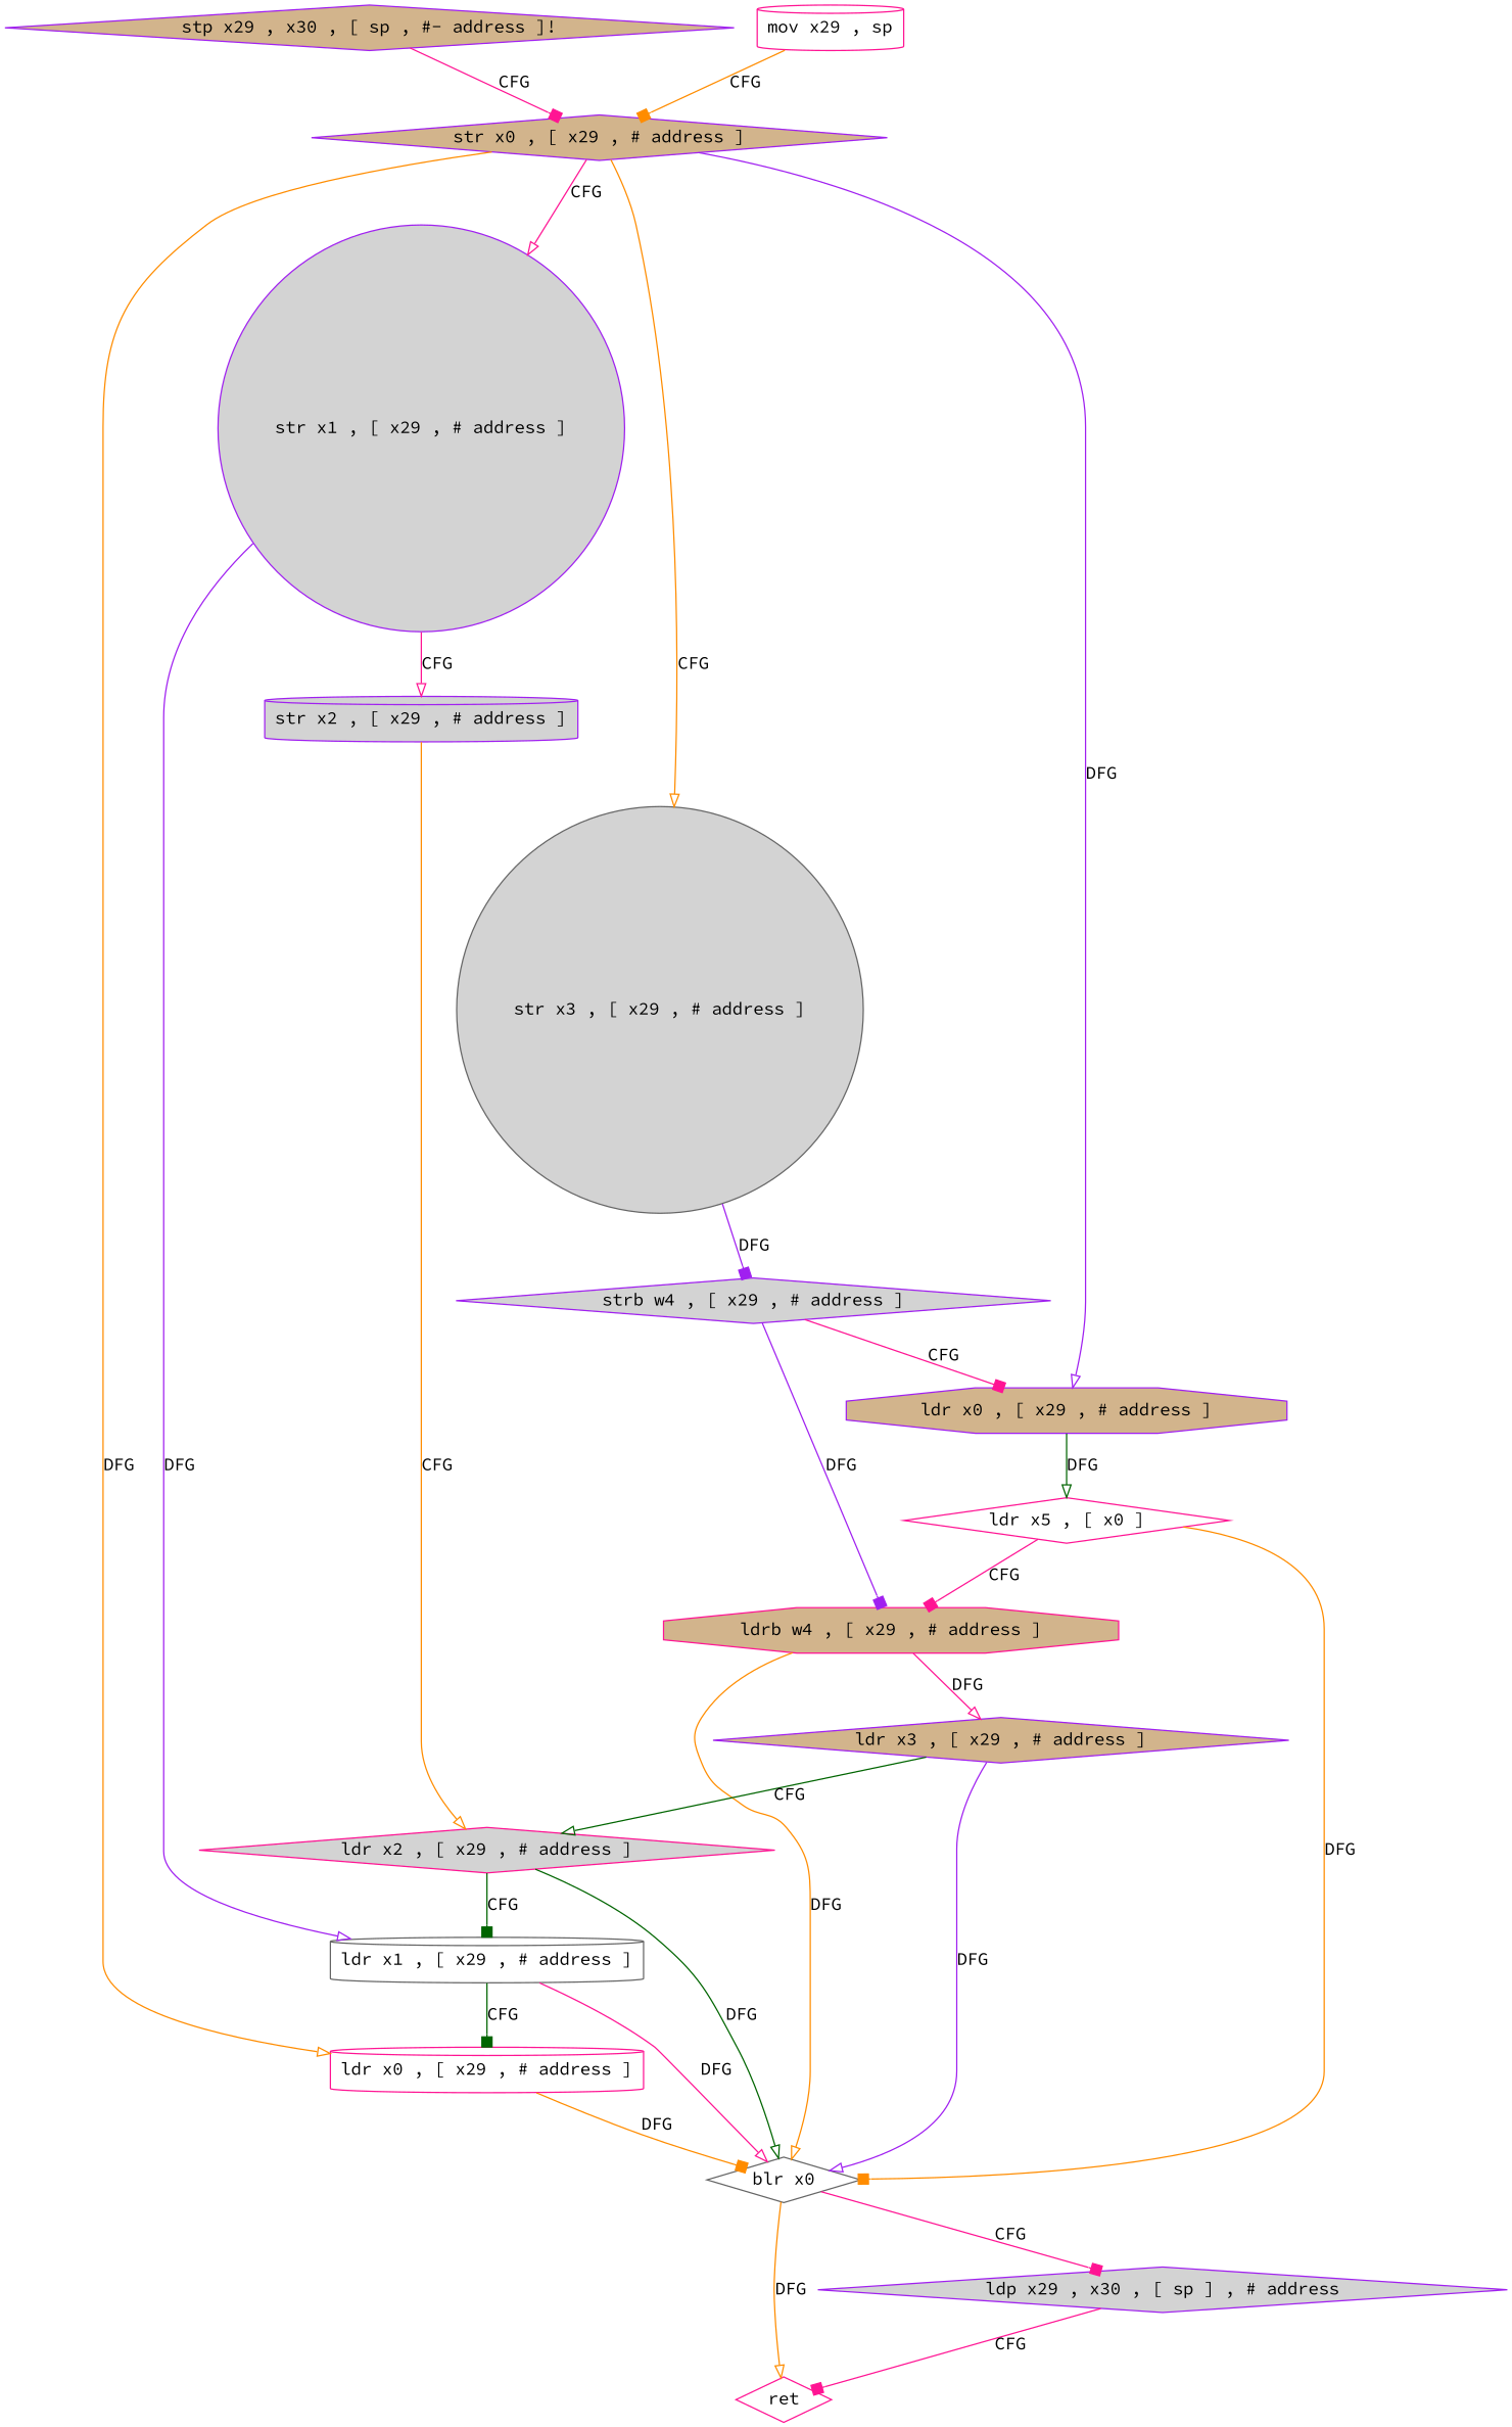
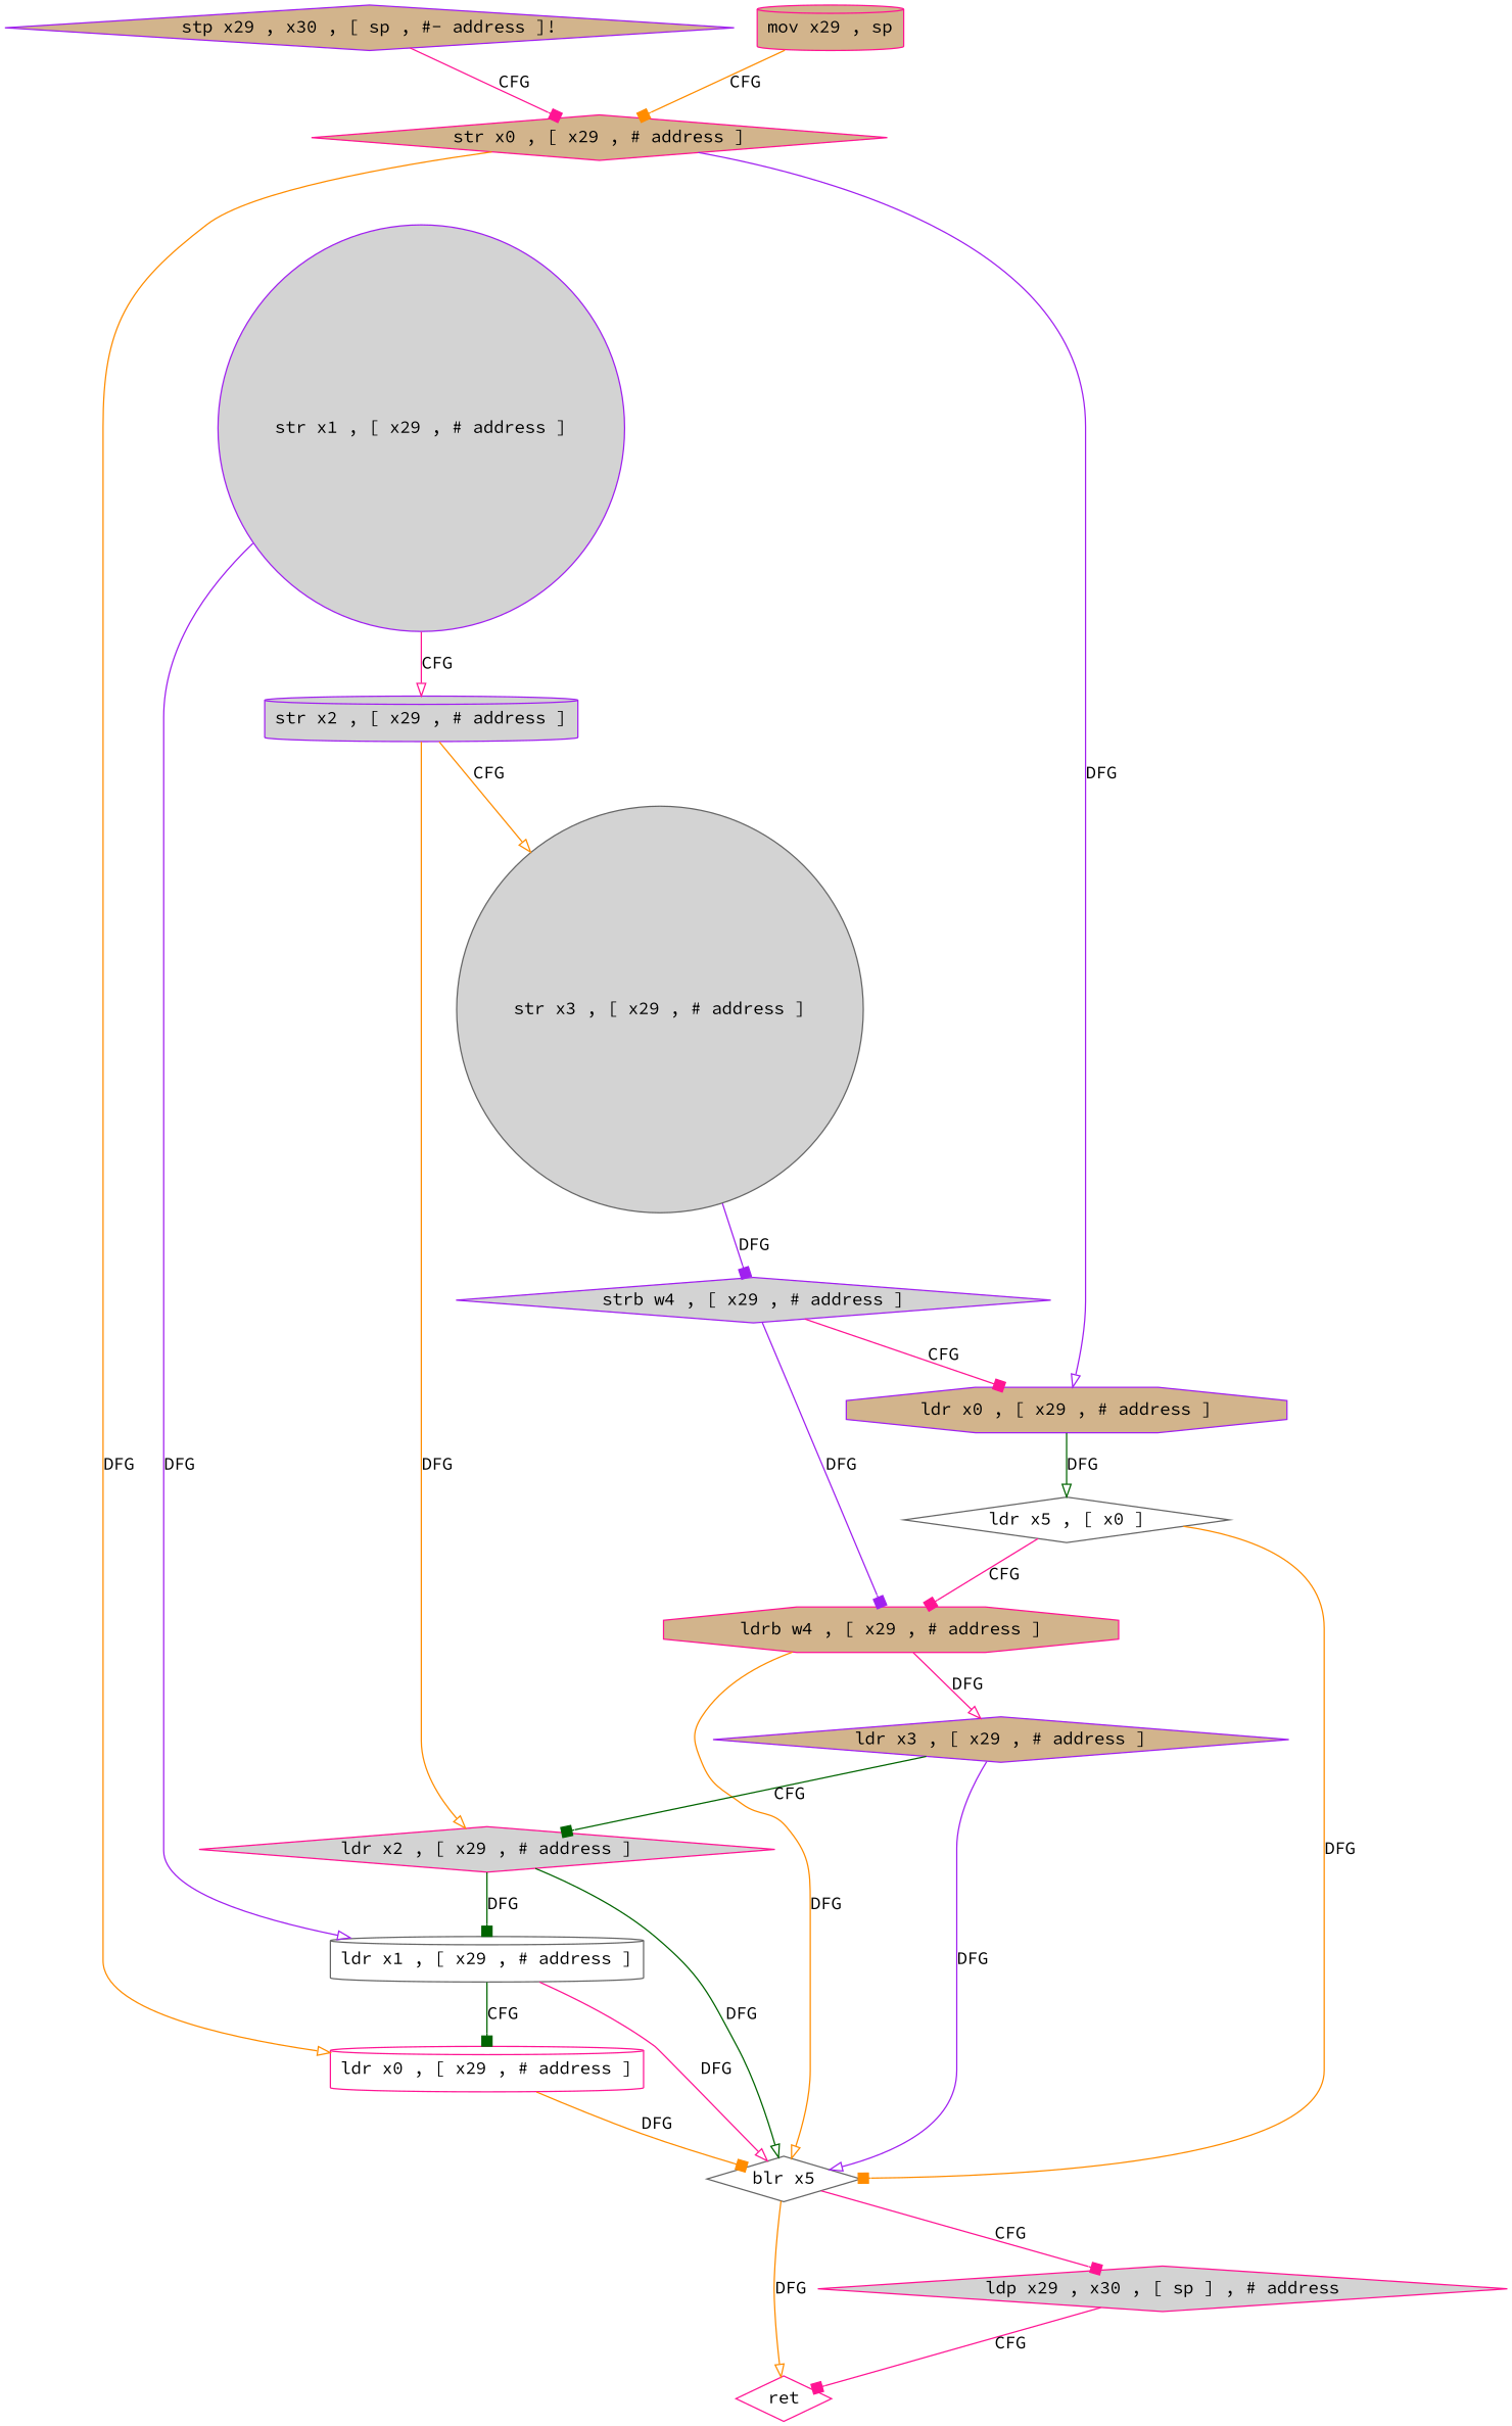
  digraph {
    fontname="Source Code Pro"
    node [color=deeppink fillcolor=white fontname="Source Code Pro" shape=diamond style=filled]
    edge [arrowhead=onormal color=deeppink fontname="Source Code Pro"]
    n1 [color=purple fillcolor=tan label="stp x29 , x30 , [ sp , #- address ]!"]
-   n2 [color=purple fillcolor=tan label="str x0 , [ x29 , # address ]"]
-   n3 [label="mov x29 , sp" shape=cylinder]
+   n2 [fillcolor=tan label="str x0 , [ x29 , # address ]"]
+   n3 [fillcolor=tan label="mov x29 , sp" shape=cylinder]
    n4 [color=purple fillcolor=lightgrey label="str x1 , [ x29 , # address ]" shape=circle]
    n5 [color=purple fillcolor=tan label="ldr x0 , [ x29 , # address ]" shape=octagon]
    n6 [label="ldr x0 , [ x29 , # address ]" shape=cylinder]
    n7 [color=purple fillcolor=lightgrey label="str x2 , [ x29 , # address ]" shape=cylinder]
    n8 [color=gray40 label="ldr x1 , [ x29 , # address ]" shape=cylinder]
-   n9 [label="ldr x5 , [ x0 ]"]
-   n10 [color=gray40 label="blr x0"]
+   n9 [color=gray40 label="ldr x5 , [ x0 ]"]
+   n10 [color=gray40 label="blr x5"]
    n11 [color=gray40 fillcolor=lightgrey label="str x3 , [ x29 , # address ]" shape=circle]
    n12 [fillcolor=lightgrey label="ldr x2 , [ x29 , # address ]"]
    n13 [color=purple fillcolor=lightgrey label="strb w4 , [ x29 , # address ]"]
    n14 [fillcolor=tan label="ldrb w4 , [ x29 , # address ]" shape=octagon]
    n15 [color=purple fillcolor=tan label="ldr x3 , [ x29 , # address ]"]
-   n16 [color=purple fillcolor=lightgrey label="ldp x29 , x30 , [ sp ] , # address"]
+   n16 [fillcolor=lightgrey label="ldp x29 , x30 , [ sp ] , # address"]
    n17 [label=ret]
    n1 -> n2 [arrowhead=box label=CFG]
-   n2 -> n4 [label=CFG]
    n2 -> n5 [color=purple label=DFG]
    n2 -> n6 [color=darkorange label=DFG]
    n3 -> n2 [arrowhead=box color=darkorange label=CFG]
    n4 -> n7 [label=CFG]
    n4 -> n8 [color=purple label=DFG]
    n5 -> n9 [color=darkgreen label=DFG]
    n6 -> n10 [arrowhead=box color=darkorange label=DFG]
-   n2 -> n11 [color=darkorange label=CFG]
-   n7 -> n12 [color=darkorange label=CFG]
+   n7 -> n11 [color=darkorange label=CFG]
+   n7 -> n12 [color=darkorange label=DFG]
    n8 -> n6 [arrowhead=box color=darkgreen label=CFG]
    n8 -> n10 [label=DFG]
    n9 -> n10 [arrowhead=box color=darkorange label=DFG]
    n9 -> n14 [arrowhead=box label=CFG]
    n10 -> n16 [arrowhead=box label=CFG]
    n10 -> n17 [color=darkorange label=DFG]
    n11 -> n13 [arrowhead=box color=purple label=DFG]
-   n12 -> n8 [arrowhead=box color=darkgreen label=CFG]
+   n12 -> n8 [arrowhead=box color=darkgreen label=DFG]
    n12 -> n10 [color=darkgreen label=DFG]
    n13 -> n5 [arrowhead=box label=CFG]
    n13 -> n14 [arrowhead=box color=purple label=DFG]
    n14 -> n10 [color=darkorange label=DFG]
    n14 -> n15 [label=DFG]
    n15 -> n10 [color=purple label=DFG]
-   n15 -> n12 [color=darkgreen label=CFG]
+   n15 -> n12 [arrowhead=box color=darkgreen label=CFG]
    n16 -> n17 [arrowhead=box label=CFG]
  }
